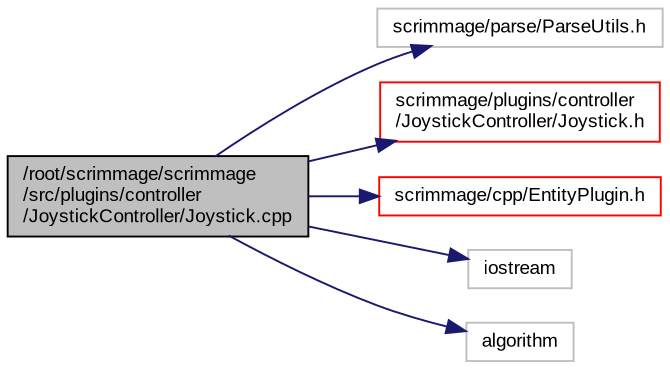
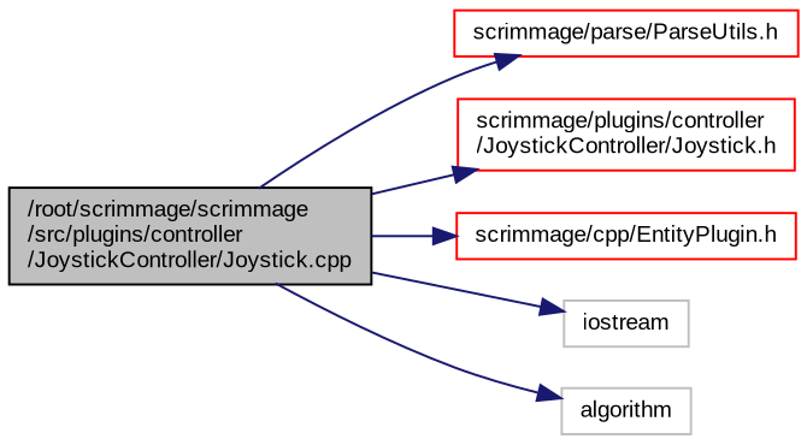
  digraph {
    fontname="Liberation Sans"
    rankdir=LR
    node [color=red fillcolor=white fontname="Liberation Sans" fontsize=10 shape=record style=filled]
    edge [color=midnightblue fontname="Liberation Sans" fontsize=10 labelfontname=Helvetica labelfontsize=10 style=solid]
    n1 [color=black fillcolor=grey75 fontcolor=black height=0.2 label="/root/scrimmage/scrimmage\l/src/plugins/controller\l/JoystickController/Joystick.cpp" width=0.4]
-   n2 [color=grey75 height=0.2 label="scrimmage/parse/ParseUtils.h" width=0.4]
+   n2 [height=0.2 label="scrimmage/parse/ParseUtils.h" width=0.4]
    n3 [height=0.2 label="scrimmage/plugins/controller\l/JoystickController/Joystick.h" width=0.4]
    n4 [height=0.2 label="scrimmage/cpp/EntityPlugin.h" width=0.4]
    n5 [color=grey75 height=0.2 label=iostream width=0.4]
    n6 [color=grey75 height=0.2 label=algorithm width=0.4]
    n1 -> n2
    n1 -> n3
    n1 -> n4
    n1 -> n5
    n1 -> n6
  }
